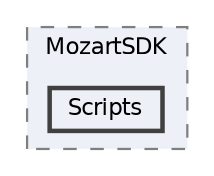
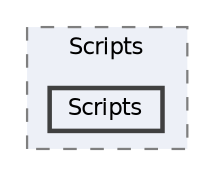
  digraph {
    compound=true
    fontname="DejaVu Sans"
    n1 [color=grey25 fillcolor="#edf0f7" fontname="DejaVu Sans" fontsize=10 height=0.2 label=Scripts shape=box style="filled,bold" width=0.4]
    subgraph cluster_1 {
      bgcolor="#edf0f7"
      fontsize=10
-     label=MozartSDK
+     label=Scripts
      pencolor=grey50
      style="filled,dashed"
      n1
    }
  }
